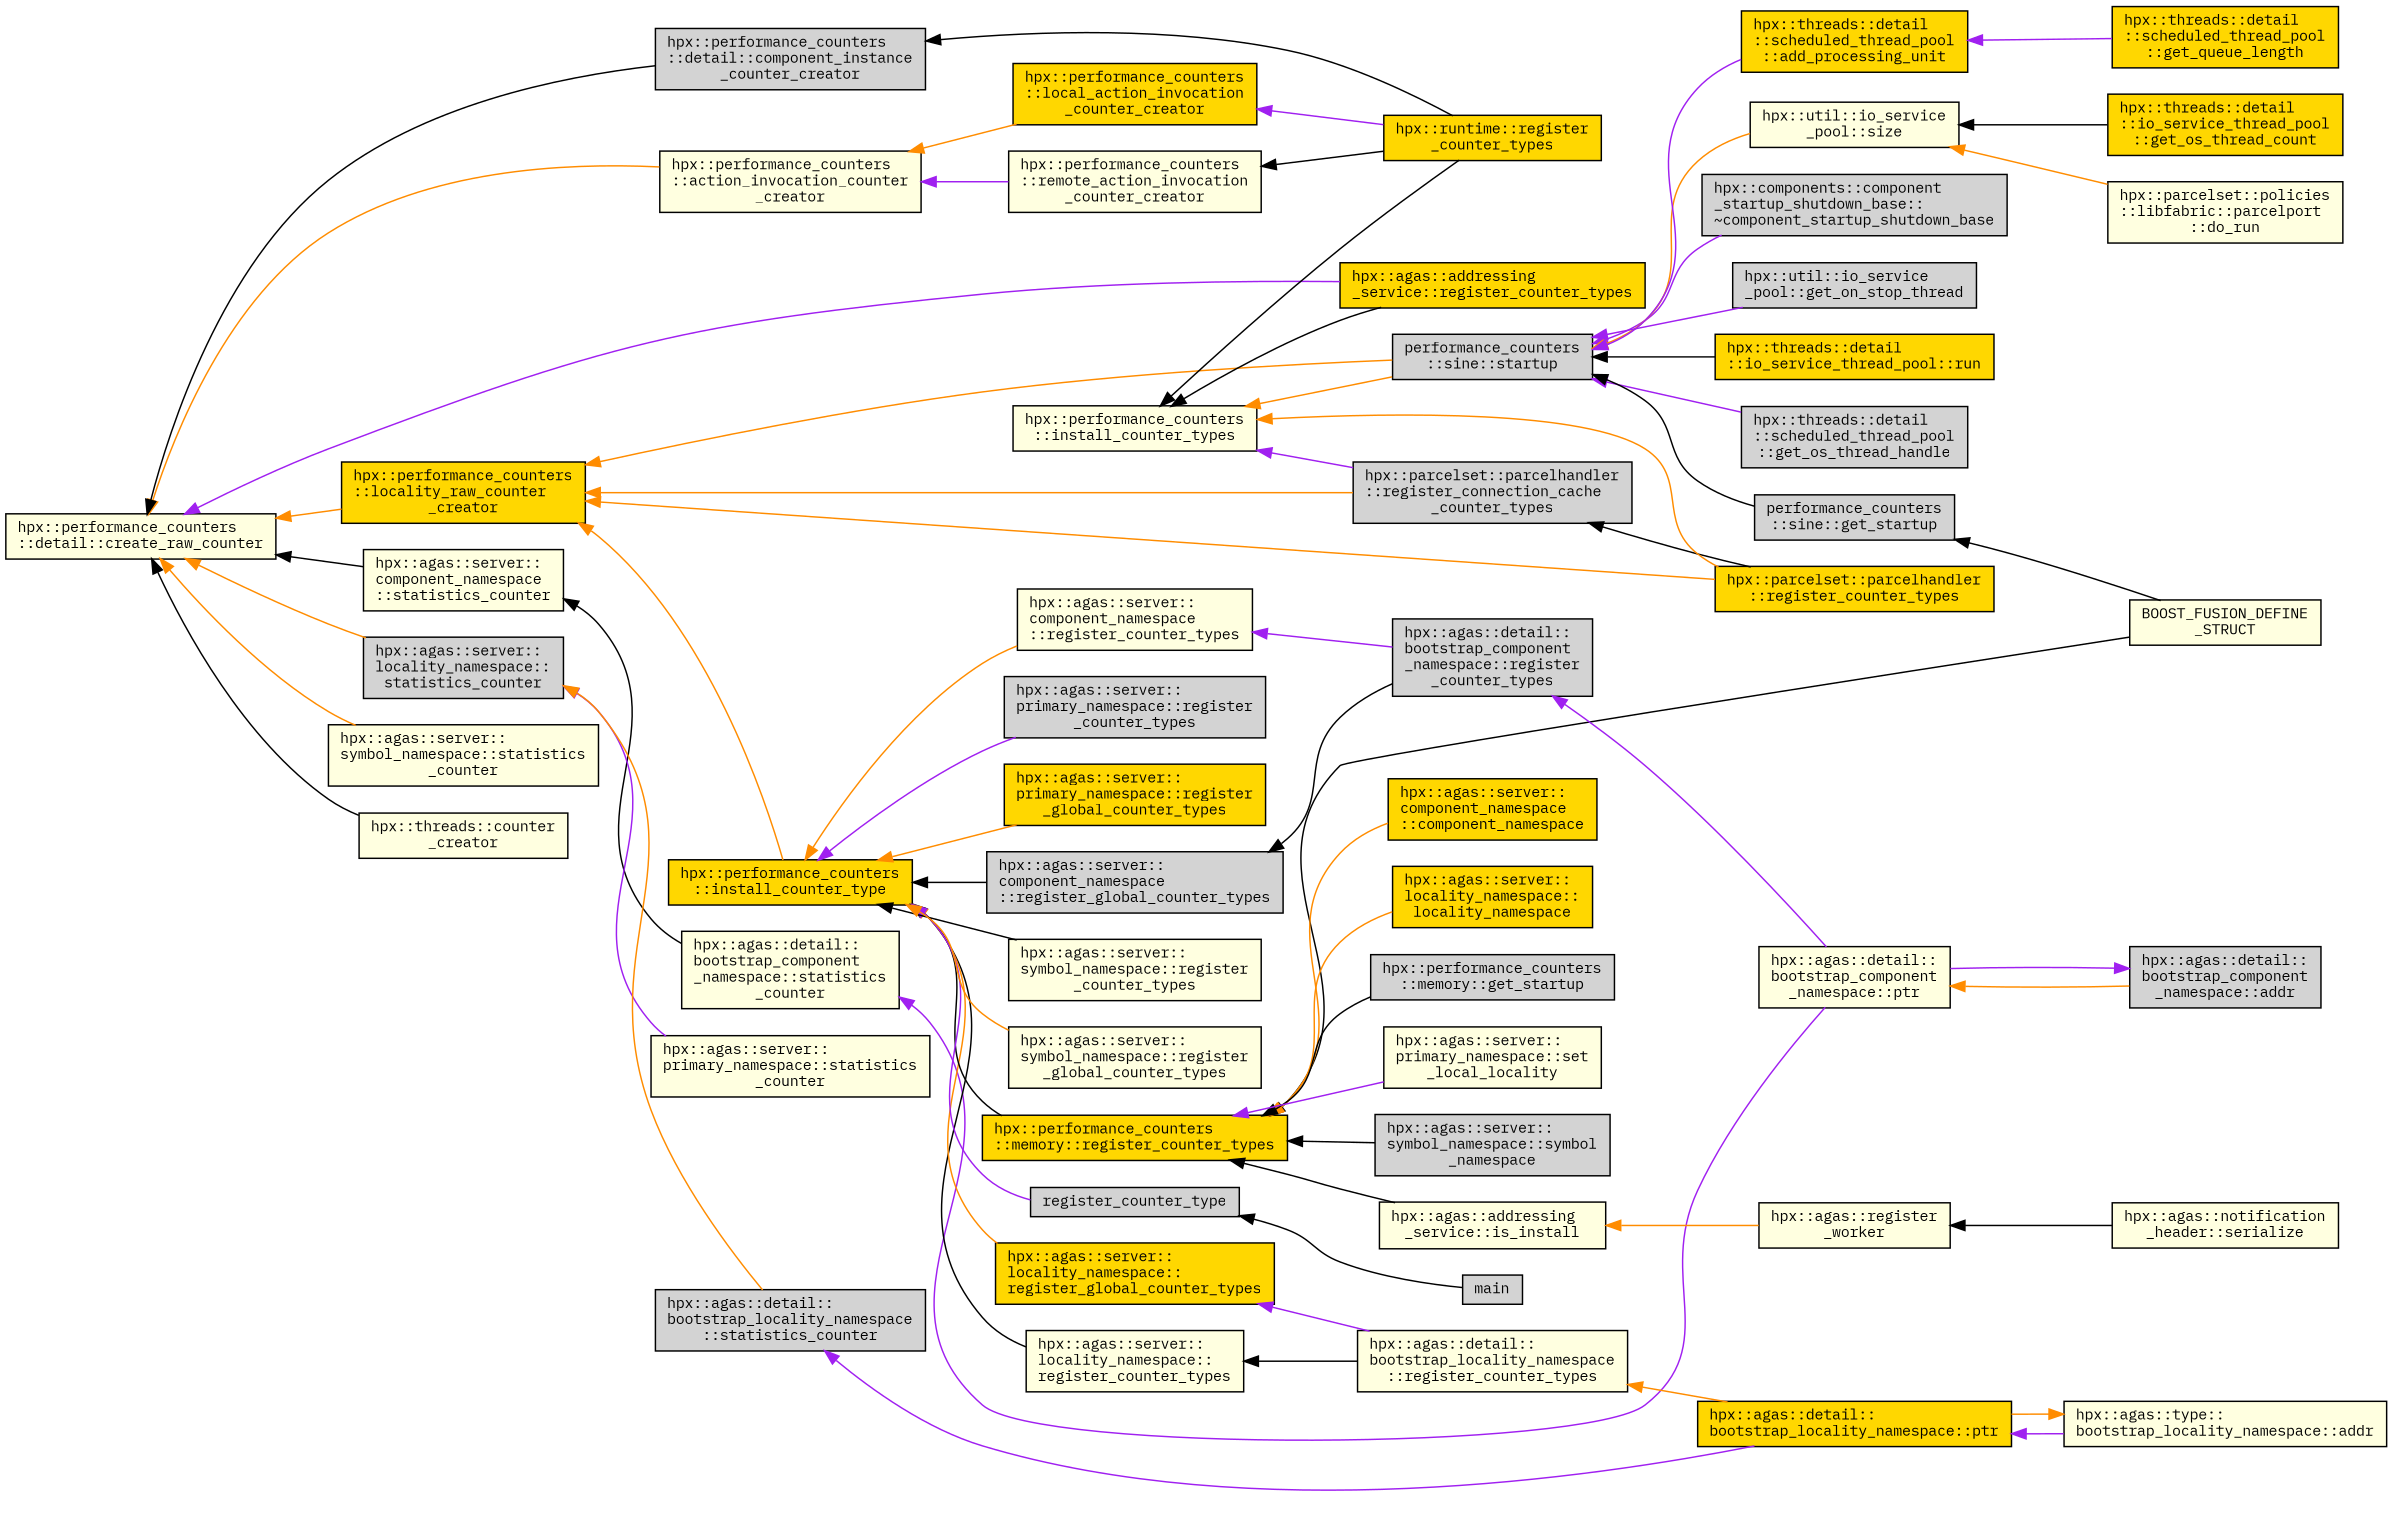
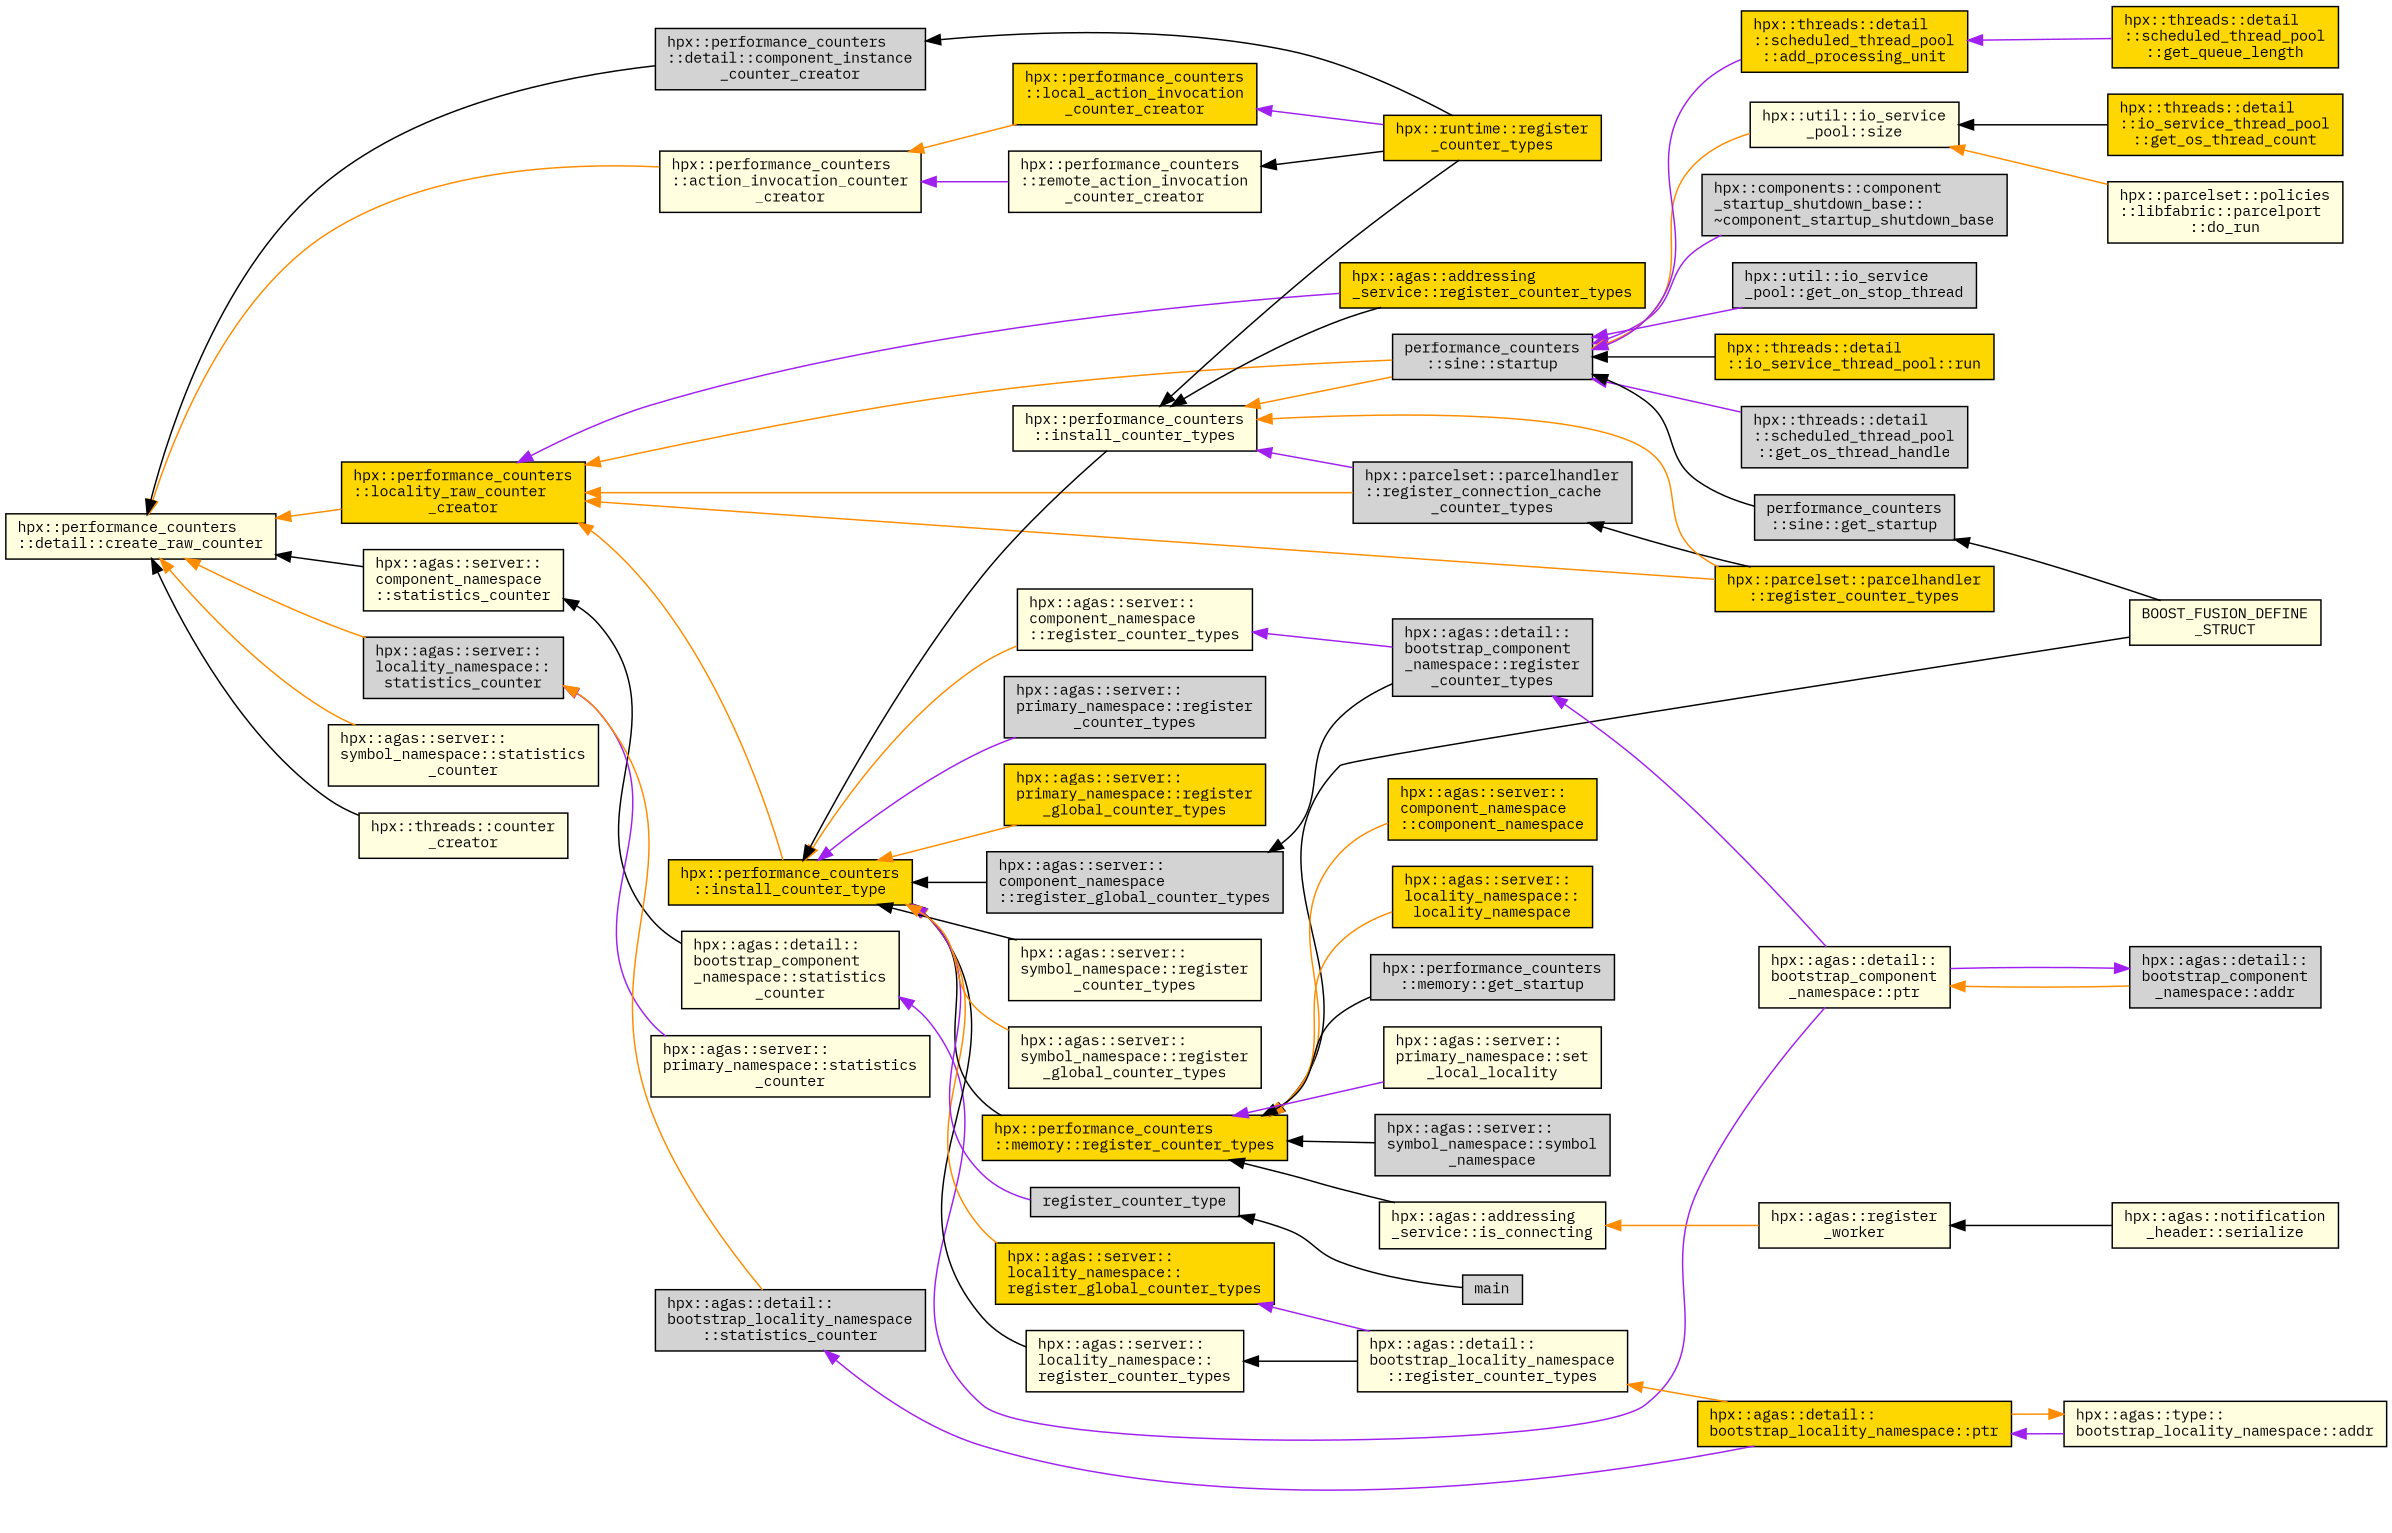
  digraph {
    fontname="IBM Plex Mono"
    rankdir=LR
    node [color=black fillcolor=lightyellow fontname="IBM Plex Mono" fontsize=10 shape=record style=filled]
    edge [color=black dir=back fontname="IBM Plex Mono" fontsize=10 labelfontname=Helvetica labelfontsize=10 style=solid]
    n1 [fontcolor=black height=0.2 label="hpx::performance_counters\l::detail::create_raw_counter" width=0.4]
    n2 [height=0.2 label="hpx::performance_counters\l::action_invocation_counter\l_creator" width=0.4]
    n3 [fillcolor=lightgrey height=0.2 label="hpx::performance_counters\l::detail::component_instance\l_counter_creator" width=0.4]
    n4 [height=0.2 label="hpx::agas::server::\lcomponent_namespace\l::statistics_counter" width=0.4]
    n5 [fillcolor=gold height=0.2 label="hpx::performance_counters\l::locality_raw_counter\l_creator" width=0.4]
    n6 [fillcolor=lightgrey height=0.2 label="hpx::agas::server::\llocality_namespace::\lstatistics_counter" width=0.4]
    n7 [height=0.2 label="hpx::agas::server::\lsymbol_namespace::statistics\l_counter" width=0.4]
    n8 [height=0.2 label="hpx::threads::counter\l_creator" width=0.4]
    n9 [fillcolor=gold height=0.2 label="hpx::performance_counters\l::local_action_invocation\l_counter_creator" width=0.4]
    n10 [height=0.2 label="hpx::performance_counters\l::remote_action_invocation\l_counter_creator" width=0.4]
    n11 [fillcolor=gold height=0.2 label="hpx::runtime::register\l_counter_types" width=0.4]
    n12 [height=0.2 label="hpx::agas::detail::\lbootstrap_component\l_namespace::statistics\l_counter" width=0.4]
    n13 [fillcolor=gold height=0.2 label="hpx::agas::addressing\l_service::register_counter_types" width=0.4]
    n14 [fillcolor=gold height=0.2 label="hpx::performance_counters\l::install_counter_type" width=0.4]
    n15 [fillcolor=gold height=0.2 label="hpx::parcelset::parcelhandler\l::register_counter_types" width=0.4]
    n16 [fillcolor=lightgrey height=0.2 label="hpx::parcelset::parcelhandler\l::register_connection_cache\l_counter_types" width=0.4]
    n17 [fillcolor=lightgrey height=0.2 label="performance_counters\l::sine::startup" width=0.4]
    n18 [height=0.2 label="hpx::agas::server::\lprimary_namespace::statistics\l_counter" width=0.4]
    n19 [fillcolor=lightgrey height=0.2 label="hpx::agas::detail::\lbootstrap_locality_namespace\l::statistics_counter" width=0.4]
    n20 [height=0.2 label="hpx::agas::detail::\lbootstrap_component\l_namespace::ptr" width=0.4]
    n21 [fillcolor=lightgrey height=0.2 label="hpx::agas::detail::\lbootstrap_component\l_namespace::addr" width=0.4]
    n22 [height=0.2 label="hpx::agas::server::\lcomponent_namespace\l::register_counter_types" width=0.4]
    n23 [fillcolor=lightgrey height=0.2 label="hpx::agas::server::\lcomponent_namespace\l::register_global_counter_types" width=0.4]
    n24 [height=0.2 label="hpx::agas::server::\llocality_namespace::\lregister_counter_types" width=0.4]
    n25 [fillcolor=gold height=0.2 label="hpx::agas::server::\llocality_namespace::\lregister_global_counter_types" width=0.4]
    n26 [height=0.2 label="hpx::performance_counters\l::install_counter_types" width=0.4]
    n27 [fillcolor=gold height=0.2 label="hpx::performance_counters\l::memory::register_counter_types" width=0.4]
    n28 [fillcolor=lightgrey height=0.2 label="hpx::agas::server::\lprimary_namespace::register\l_counter_types" width=0.4]
    n29 [fillcolor=gold height=0.2 label="hpx::agas::server::\lprimary_namespace::register\l_global_counter_types" width=0.4]
    n30 [fillcolor=lightgrey height=0.2 label=register_counter_type width=0.4]
    n31 [height=0.2 label="hpx::agas::server::\lsymbol_namespace::register\l_counter_types" width=0.4]
    n32 [height=0.2 label="hpx::agas::server::\lsymbol_namespace::register\l_global_counter_types" width=0.4]
    n33 [fillcolor=lightgrey height=0.2 label="hpx::components::component\l_startup_shutdown_base::\l~component_startup_shutdown_base" width=0.4]
    n34 [height=0.2 label="hpx::util::io_service\l_pool::size" width=0.4]
    n35 [fillcolor=lightgrey height=0.2 label="hpx::util::io_service\l_pool::get_on_stop_thread" width=0.4]
    n36 [fillcolor=gold height=0.2 label="hpx::threads::detail\l::io_service_thread_pool::run" width=0.4]
    n37 [fillcolor=lightgrey height=0.2 label="hpx::threads::detail\l::scheduled_thread_pool\l::get_os_thread_handle" width=0.4]
    n38 [fillcolor=gold height=0.2 label="hpx::threads::detail\l::scheduled_thread_pool\l::add_processing_unit" width=0.4]
    n39 [fillcolor=lightgrey height=0.2 label="performance_counters\l::sine::get_startup" width=0.4]
    n40 [fillcolor=lightgrey height=0.2 label="hpx::agas::detail::\lbootstrap_component\l_namespace::register\l_counter_types" width=0.4]
    n41 [height=0.2 label="BOOST_FUSION_DEFINE\l_STRUCT" width=0.4]
    n42 [height=0.2 label="hpx::agas::detail::\lbootstrap_locality_namespace\l::register_counter_types" width=0.4]
-   n43 [height=0.2 label="hpx::agas::addressing\l_service::is_install" width=0.4]
+   n43 [height=0.2 label="hpx::agas::addressing\l_service::is_connecting" width=0.4]
    n44 [fillcolor=gold height=0.2 label="hpx::agas::server::\lcomponent_namespace\l::component_namespace" width=0.4]
    n45 [fillcolor=gold height=0.2 label="hpx::agas::server::\llocality_namespace::\llocality_namespace" width=0.4]
    n46 [fillcolor=lightgrey height=0.2 label="hpx::performance_counters\l::memory::get_startup" width=0.4]
    n47 [height=0.2 label="hpx::agas::server::\lprimary_namespace::set\l_local_locality" width=0.4]
    n48 [fillcolor=lightgrey height=0.2 label="hpx::agas::server::\lsymbol_namespace::symbol\l_namespace" width=0.4]
    n49 [fillcolor=lightgrey height=0.2 label=main width=0.4]
    n50 [fillcolor=gold height=0.2 label="hpx::agas::detail::\lbootstrap_locality_namespace::ptr" width=0.4]
    n51 [height=0.2 label="hpx::agas::type::\lbootstrap_locality_namespace::addr" width=0.4]
    n52 [fillcolor=gold height=0.2 label="hpx::threads::detail\l::io_service_thread_pool\l::get_os_thread_count" width=0.4]
    n53 [height=0.2 label="hpx::parcelset::policies\l::libfabric::parcelport\l::do_run" width=0.4]
    n54 [fillcolor=gold height=0.2 label="hpx::threads::detail\l::scheduled_thread_pool\l::get_queue_length" width=0.4]
    n55 [height=0.2 label="hpx::agas::register\l_worker" width=0.4]
    n56 [height=0.2 label="hpx::agas::notification\l_header::serialize" width=0.4]
    n1 -> n2 [color=darkorange]
    n1 -> n3
    n1 -> n4
    n1 -> n5 [color=darkorange]
    n1 -> n6 [color=darkorange]
    n1 -> n7 [color=darkorange]
    n1 -> n8
    n2 -> n9 [color=darkorange]
    n2 -> n10 [color=purple]
    n3 -> n11
    n4 -> n12
-   n1 -> n13 [color=purple]
+   n5 -> n13 [color=purple]
    n5 -> n14 [color=darkorange]
    n5 -> n15 [color=darkorange]
    n5 -> n16 [color=darkorange]
    n5 -> n17 [color=darkorange]
    n6 -> n18 [color=purple]
    n6 -> n19 [color=darkorange]
    n9 -> n11 [color=purple]
    n10 -> n11
    n12 -> n20 [color=purple]
    n14 -> n22 [color=darkorange]
    n14 -> n23
    n14 -> n24
    n14 -> n25 [color=darkorange]
+   n14 -> n26
    n14 -> n27
    n14 -> n28 [color=purple]
    n14 -> n29 [color=darkorange]
    n14 -> n30 [color=purple]
    n14 -> n31
    n14 -> n32 [color=darkorange]
    n16 -> n15
    n17 -> n33 [color=purple]
    n17 -> n34 [color=darkorange]
    n17 -> n35 [color=purple]
    n17 -> n36
    n17 -> n37 [color=purple]
    n17 -> n38 [color=purple]
    n17 -> n39
    n19 -> n50 [color=purple]
    n20 -> n21 [color=darkorange]
    n21 -> n20 [color=purple]
    n22 -> n40 [color=purple]
    n23 -> n40
    n24 -> n42
    n25 -> n42 [color=purple]
    n26 -> n11
    n26 -> n13
    n26 -> n15 [color=darkorange]
    n26 -> n16 [color=purple]
    n26 -> n17 [color=darkorange]
    n27 -> n41
    n27 -> n43
    n27 -> n44 [color=darkorange]
    n27 -> n45 [color=darkorange]
    n27 -> n46
    n27 -> n47 [color=purple]
    n27 -> n48
    n30 -> n49
    n34 -> n52
    n34 -> n53 [color=darkorange]
    n38 -> n54 [color=purple]
    n39 -> n41
    n40 -> n20 [color=purple]
    n42 -> n50 [color=darkorange]
    n43 -> n55 [color=darkorange]
    n50 -> n51 [color=purple]
    n51 -> n50 [color=darkorange]
    n55 -> n56
  }
